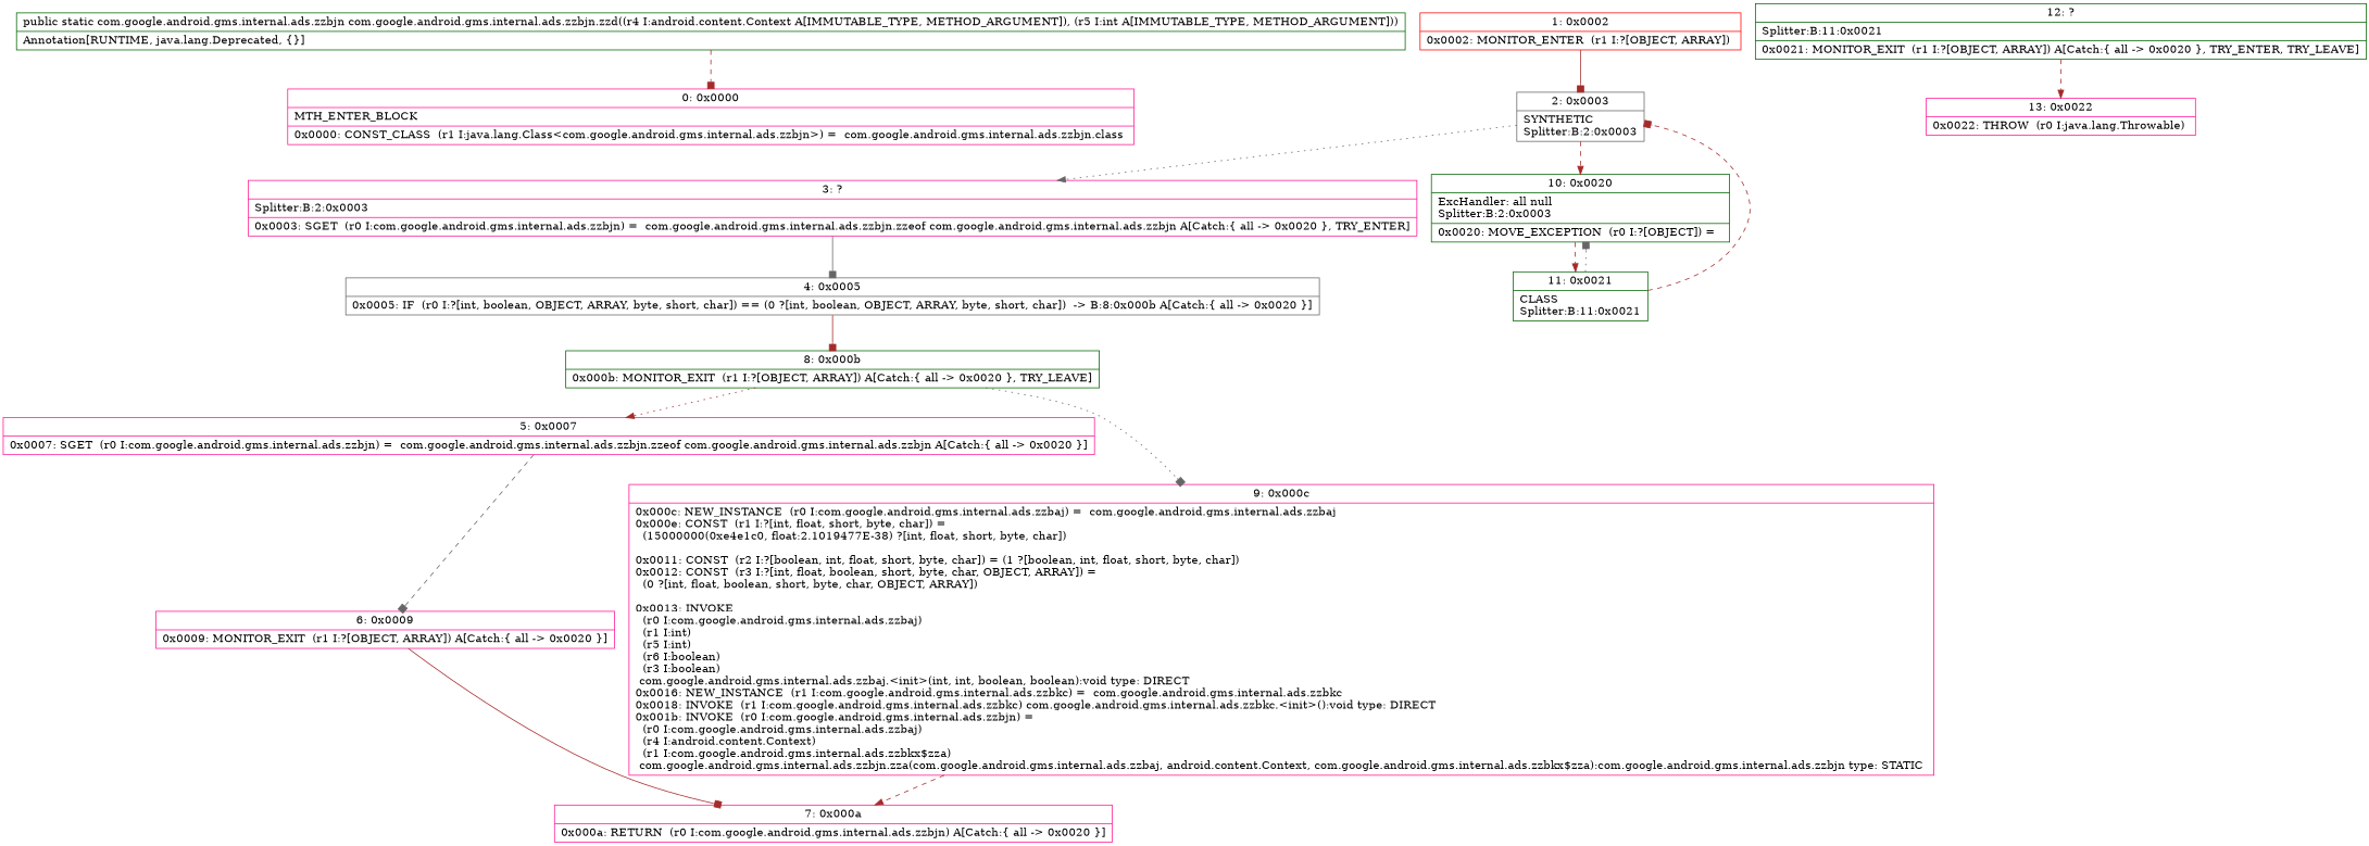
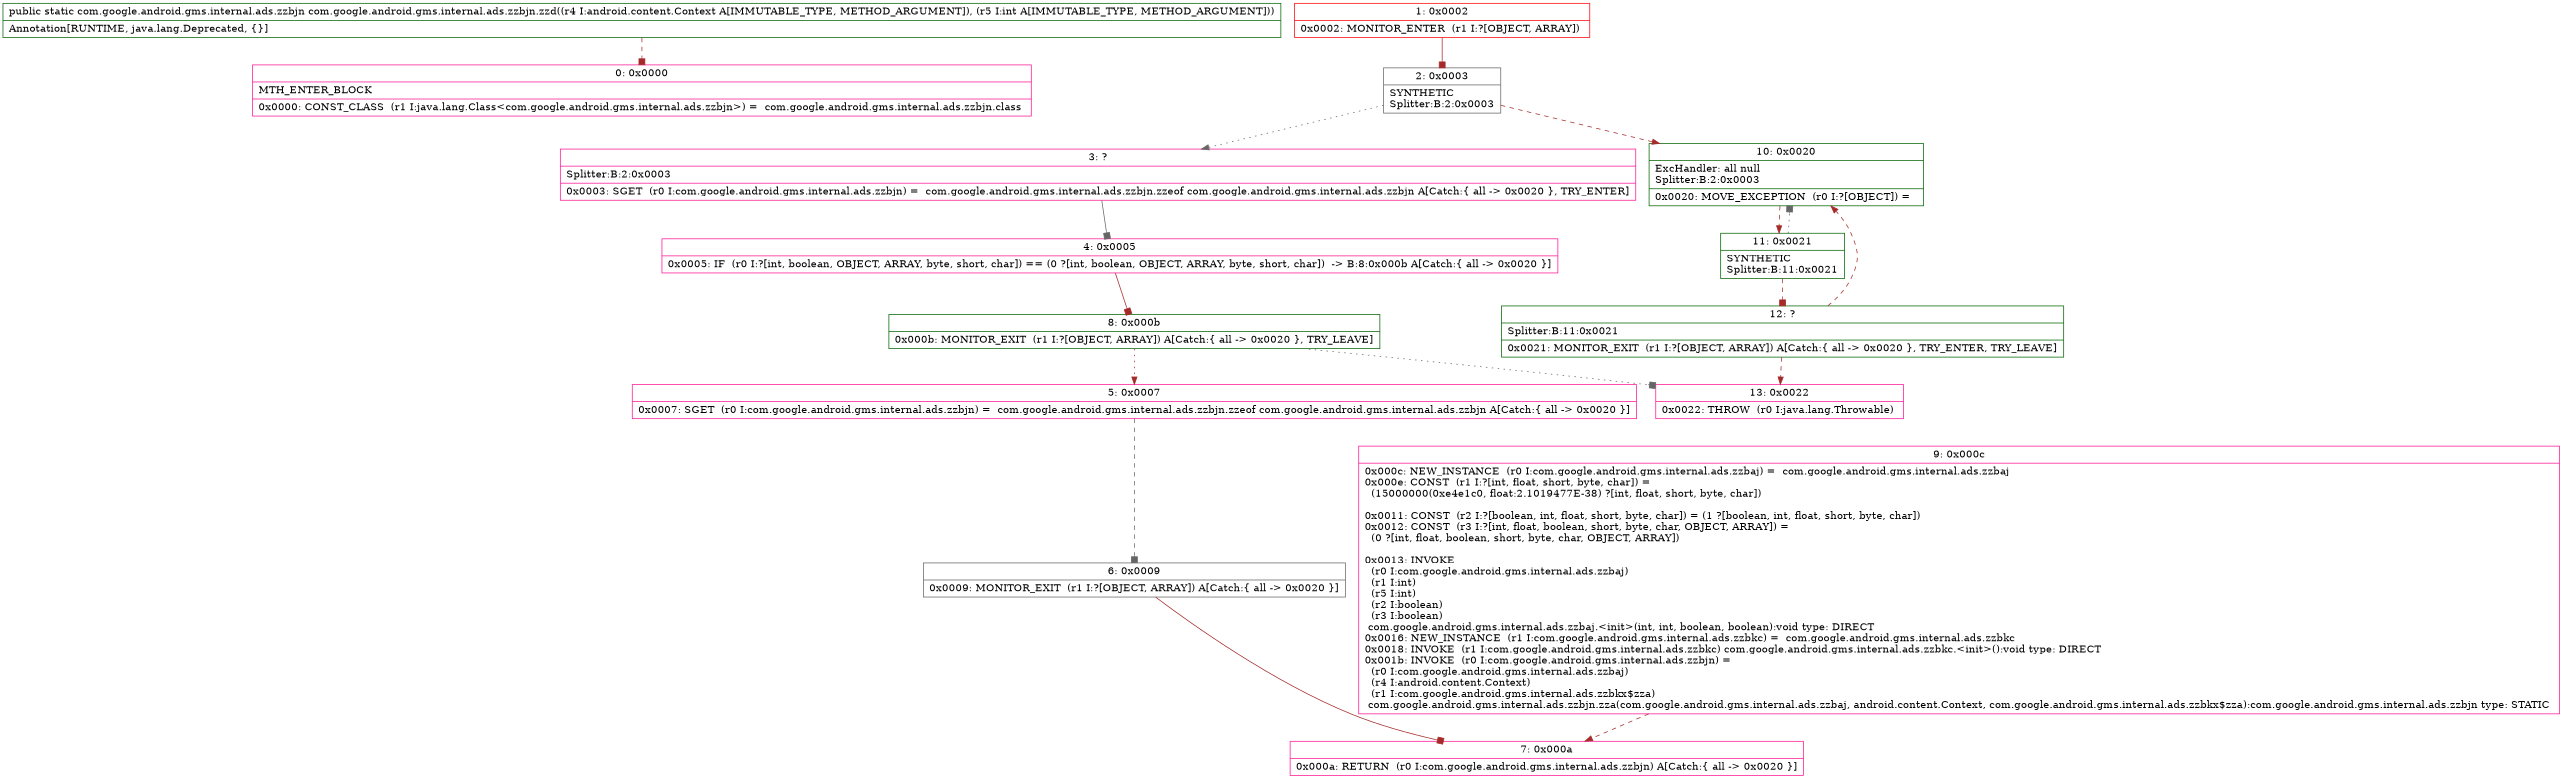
  digraph {
    node [color=deeppink shape=record]
    edge [arrowhead=box color=brown style=dashed]
    n1 [label="{0\:\ 0x0000|MTH_ENTER_BLOCK\l|0x0000: CONST_CLASS  (r1 I:java.lang.Class\<com.google.android.gms.internal.ads.zzbjn\>) =  com.google.android.gms.internal.ads.zzbjn.class \l}"]
    n2 [color=red label="{1\:\ 0x0002|0x0002: MONITOR_ENTER  (r1 I:?[OBJECT, ARRAY]) \l}"]
    n3 [color=gray40 label="{2\:\ 0x0003|SYNTHETIC\lSplitter:B:2:0x0003\l}"]
    n4 [label="{3\:\ ?|Splitter:B:2:0x0003\l|0x0003: SGET  (r0 I:com.google.android.gms.internal.ads.zzbjn) =  com.google.android.gms.internal.ads.zzbjn.zzeof com.google.android.gms.internal.ads.zzbjn A[Catch:\{ all \-\> 0x0020 \}, TRY_ENTER]\l}"]
    n5 [color=darkgreen label="{10\:\ 0x0020|ExcHandler: all null\lSplitter:B:2:0x0003\l|0x0020: MOVE_EXCEPTION  (r0 I:?[OBJECT]) =  \l}"]
-   n6 [color=gray40 label="{4\:\ 0x0005|0x0005: IF  (r0 I:?[int, boolean, OBJECT, ARRAY, byte, short, char]) == (0 ?[int, boolean, OBJECT, ARRAY, byte, short, char])  \-\> B:8:0x000b A[Catch:\{ all \-\> 0x0020 \}]\l}"]
-   n7 [color=darkgreen label="{11\:\ 0x0021|CLASS\lSplitter:B:11:0x0021\l}"]
+   n6 [label="{4\:\ 0x0005|0x0005: IF  (r0 I:?[int, boolean, OBJECT, ARRAY, byte, short, char]) == (0 ?[int, boolean, OBJECT, ARRAY, byte, short, char])  \-\> B:8:0x000b A[Catch:\{ all \-\> 0x0020 \}]\l}"]
+   n7 [color=darkgreen label="{11\:\ 0x0021|SYNTHETIC\lSplitter:B:11:0x0021\l}"]
    n8 [color=darkgreen label="{8\:\ 0x000b|0x000b: MONITOR_EXIT  (r1 I:?[OBJECT, ARRAY]) A[Catch:\{ all \-\> 0x0020 \}, TRY_LEAVE]\l}"]
    n9 [label="{5\:\ 0x0007|0x0007: SGET  (r0 I:com.google.android.gms.internal.ads.zzbjn) =  com.google.android.gms.internal.ads.zzbjn.zzeof com.google.android.gms.internal.ads.zzbjn A[Catch:\{ all \-\> 0x0020 \}]\l}"]
-   n10 [label="{6\:\ 0x0009|0x0009: MONITOR_EXIT  (r1 I:?[OBJECT, ARRAY]) A[Catch:\{ all \-\> 0x0020 \}]\l}"]
-   n11 [label="{9\:\ 0x000c|0x000c: NEW_INSTANCE  (r0 I:com.google.android.gms.internal.ads.zzbaj) =  com.google.android.gms.internal.ads.zzbaj \l0x000e: CONST  (r1 I:?[int, float, short, byte, char]) = \l  (15000000(0xe4e1c0, float:2.1019477E\-38) ?[int, float, short, byte, char])\l \l0x0011: CONST  (r2 I:?[boolean, int, float, short, byte, char]) = (1 ?[boolean, int, float, short, byte, char]) \l0x0012: CONST  (r3 I:?[int, float, boolean, short, byte, char, OBJECT, ARRAY]) = \l  (0 ?[int, float, boolean, short, byte, char, OBJECT, ARRAY])\l \l0x0013: INVOKE  \l  (r0 I:com.google.android.gms.internal.ads.zzbaj)\l  (r1 I:int)\l  (r5 I:int)\l  (r6 I:boolean)\l  (r3 I:boolean)\l com.google.android.gms.internal.ads.zzbaj.\<init\>(int, int, boolean, boolean):void type: DIRECT \l0x0016: NEW_INSTANCE  (r1 I:com.google.android.gms.internal.ads.zzbkc) =  com.google.android.gms.internal.ads.zzbkc \l0x0018: INVOKE  (r1 I:com.google.android.gms.internal.ads.zzbkc) com.google.android.gms.internal.ads.zzbkc.\<init\>():void type: DIRECT \l0x001b: INVOKE  (r0 I:com.google.android.gms.internal.ads.zzbjn) = \l  (r0 I:com.google.android.gms.internal.ads.zzbaj)\l  (r4 I:android.content.Context)\l  (r1 I:com.google.android.gms.internal.ads.zzbkx$zza)\l com.google.android.gms.internal.ads.zzbjn.zza(com.google.android.gms.internal.ads.zzbaj, android.content.Context, com.google.android.gms.internal.ads.zzbkx$zza):com.google.android.gms.internal.ads.zzbjn type: STATIC \l}"]
+   n10 [color=gray40 label="{6\:\ 0x0009|0x0009: MONITOR_EXIT  (r1 I:?[OBJECT, ARRAY]) A[Catch:\{ all \-\> 0x0020 \}]\l}"]
+   n11 [label="{9\:\ 0x000c|0x000c: NEW_INSTANCE  (r0 I:com.google.android.gms.internal.ads.zzbaj) =  com.google.android.gms.internal.ads.zzbaj \l0x000e: CONST  (r1 I:?[int, float, short, byte, char]) = \l  (15000000(0xe4e1c0, float:2.1019477E\-38) ?[int, float, short, byte, char])\l \l0x0011: CONST  (r2 I:?[boolean, int, float, short, byte, char]) = (1 ?[boolean, int, float, short, byte, char]) \l0x0012: CONST  (r3 I:?[int, float, boolean, short, byte, char, OBJECT, ARRAY]) = \l  (0 ?[int, float, boolean, short, byte, char, OBJECT, ARRAY])\l \l0x0013: INVOKE  \l  (r0 I:com.google.android.gms.internal.ads.zzbaj)\l  (r1 I:int)\l  (r5 I:int)\l  (r2 I:boolean)\l  (r3 I:boolean)\l com.google.android.gms.internal.ads.zzbaj.\<init\>(int, int, boolean, boolean):void type: DIRECT \l0x0016: NEW_INSTANCE  (r1 I:com.google.android.gms.internal.ads.zzbkc) =  com.google.android.gms.internal.ads.zzbkc \l0x0018: INVOKE  (r1 I:com.google.android.gms.internal.ads.zzbkc) com.google.android.gms.internal.ads.zzbkc.\<init\>():void type: DIRECT \l0x001b: INVOKE  (r0 I:com.google.android.gms.internal.ads.zzbjn) = \l  (r0 I:com.google.android.gms.internal.ads.zzbaj)\l  (r4 I:android.content.Context)\l  (r1 I:com.google.android.gms.internal.ads.zzbkx$zza)\l com.google.android.gms.internal.ads.zzbjn.zza(com.google.android.gms.internal.ads.zzbaj, android.content.Context, com.google.android.gms.internal.ads.zzbkx$zza):com.google.android.gms.internal.ads.zzbjn type: STATIC \l}"]
    n12 [label="{7\:\ 0x000a|0x000a: RETURN  (r0 I:com.google.android.gms.internal.ads.zzbjn) A[Catch:\{ all \-\> 0x0020 \}]\l}"]
    n13 [color=darkgreen label="{12\:\ ?|Splitter:B:11:0x0021\l|0x0021: MONITOR_EXIT  (r1 I:?[OBJECT, ARRAY]) A[Catch:\{ all \-\> 0x0020 \}, TRY_ENTER, TRY_LEAVE]\l}"]
    n14 [label="{13\:\ 0x0022|0x0022: THROW  (r0 I:java.lang.Throwable) \l}"]
    n15 [color=darkgreen label="{public static com.google.android.gms.internal.ads.zzbjn com.google.android.gms.internal.ads.zzbjn.zzd((r4 I:android.content.Context A[IMMUTABLE_TYPE, METHOD_ARGUMENT]), (r5 I:int A[IMMUTABLE_TYPE, METHOD_ARGUMENT]))  | Annotation[RUNTIME, java.lang.Deprecated, \{\}]\l}"]
    n2 -> n3 [style=solid]
    n3 -> n4 [arrowhead=normal color=gray40 style=dotted]
    n3 -> n5 [arrowhead=normal]
    n4 -> n6 [color=gray40 style=solid]
    n5 -> n7 [arrowhead=normal]
    n6 -> n8 [style=solid]
    n7 -> n5 [color=gray40 style=dotted]
-   n7 -> n3
+   n7 -> n13
    n8 -> n9 [arrowhead=normal style=dotted]
-   n8 -> n11 [color=gray40 style=dotted]
+   n8 -> n14 [color=gray40 style=dotted]
    n9 -> n10 [color=gray40]
    n10 -> n12 [style=solid]
    n11 -> n12 [arrowhead=normal]
+   n13 -> n5 [arrowhead=normal]
    n13 -> n14 [arrowhead=normal]
    n15 -> n1
  }
